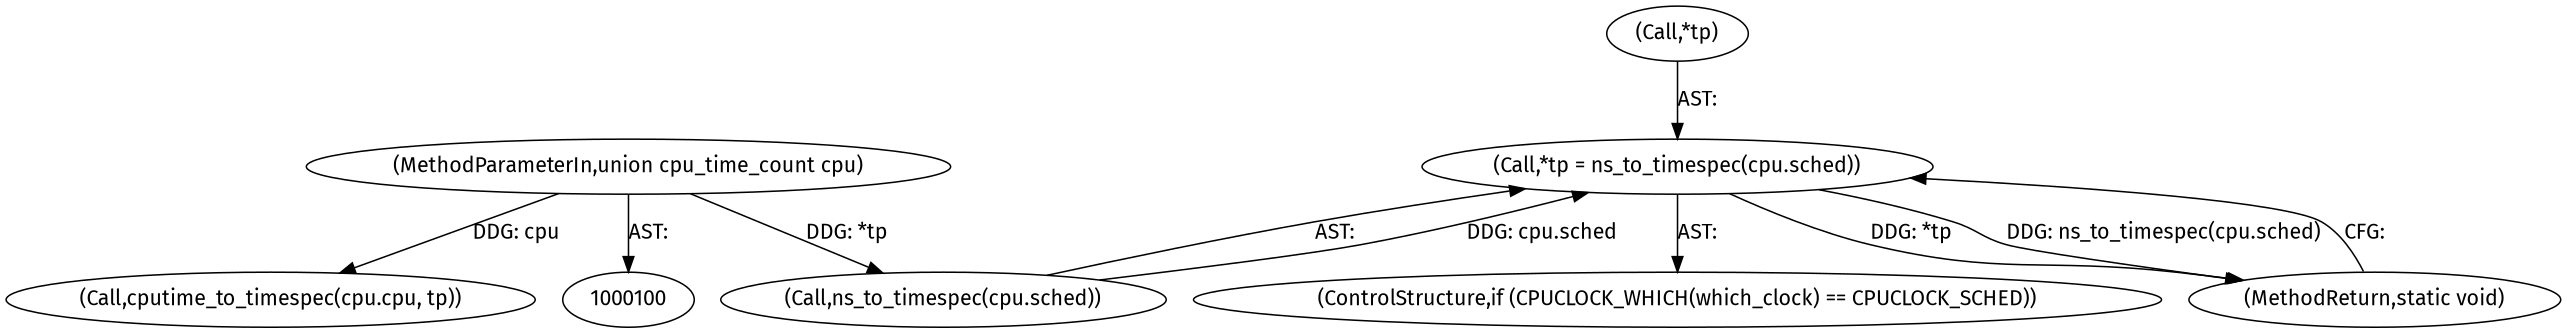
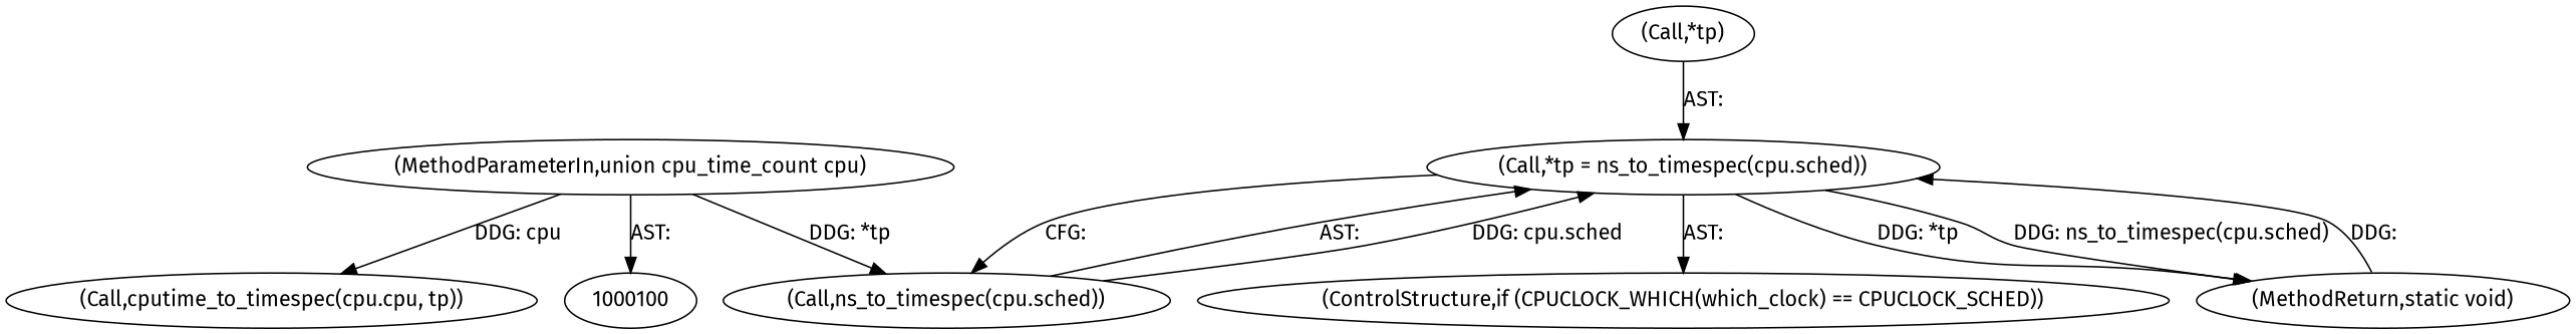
  digraph {
    fontname="Fira Sans"
    node [fontname="Fira Sans"]
    edge [fontname="Fira Sans"]
    n1 [label="(Call,*tp = ns_to_timespec(cpu.sched))"]
    n2 [label="(Call,ns_to_timespec(cpu.sched))"]
    n3 [label="(ControlStructure,if (CPUCLOCK_WHICH(which_clock) == CPUCLOCK_SCHED))"]
    n4 [label="(MethodReturn,static void)"]
    n5 [label="(MethodParameterIn,union cpu_time_count cpu)"]
    n6 [label="(Call,cputime_to_timespec(cpu.cpu, tp))"]
    1000100
    n8 [label="(Call,*tp)"]
+   n1 -> n2 [label="CFG: "]
    n1 -> n3 [label="AST: "]
    n1 -> n4 [label="DDG: *tp"]
    n1 -> n4 [label="DDG: ns_to_timespec(cpu.sched)"]
    n2 -> n1 [label="AST: "]
    n2 -> n1 [label="DDG: cpu.sched"]
-   n4 -> n1 [label="CFG: "]
+   n4 -> n1 [label="DDG: "]
    n5 -> n2 [label="DDG: *tp"]
    n5 -> n6 [label="DDG: cpu"]
    n5 -> 1000100 [label="AST: "]
    n8 -> n1 [label="AST: "]
  }
